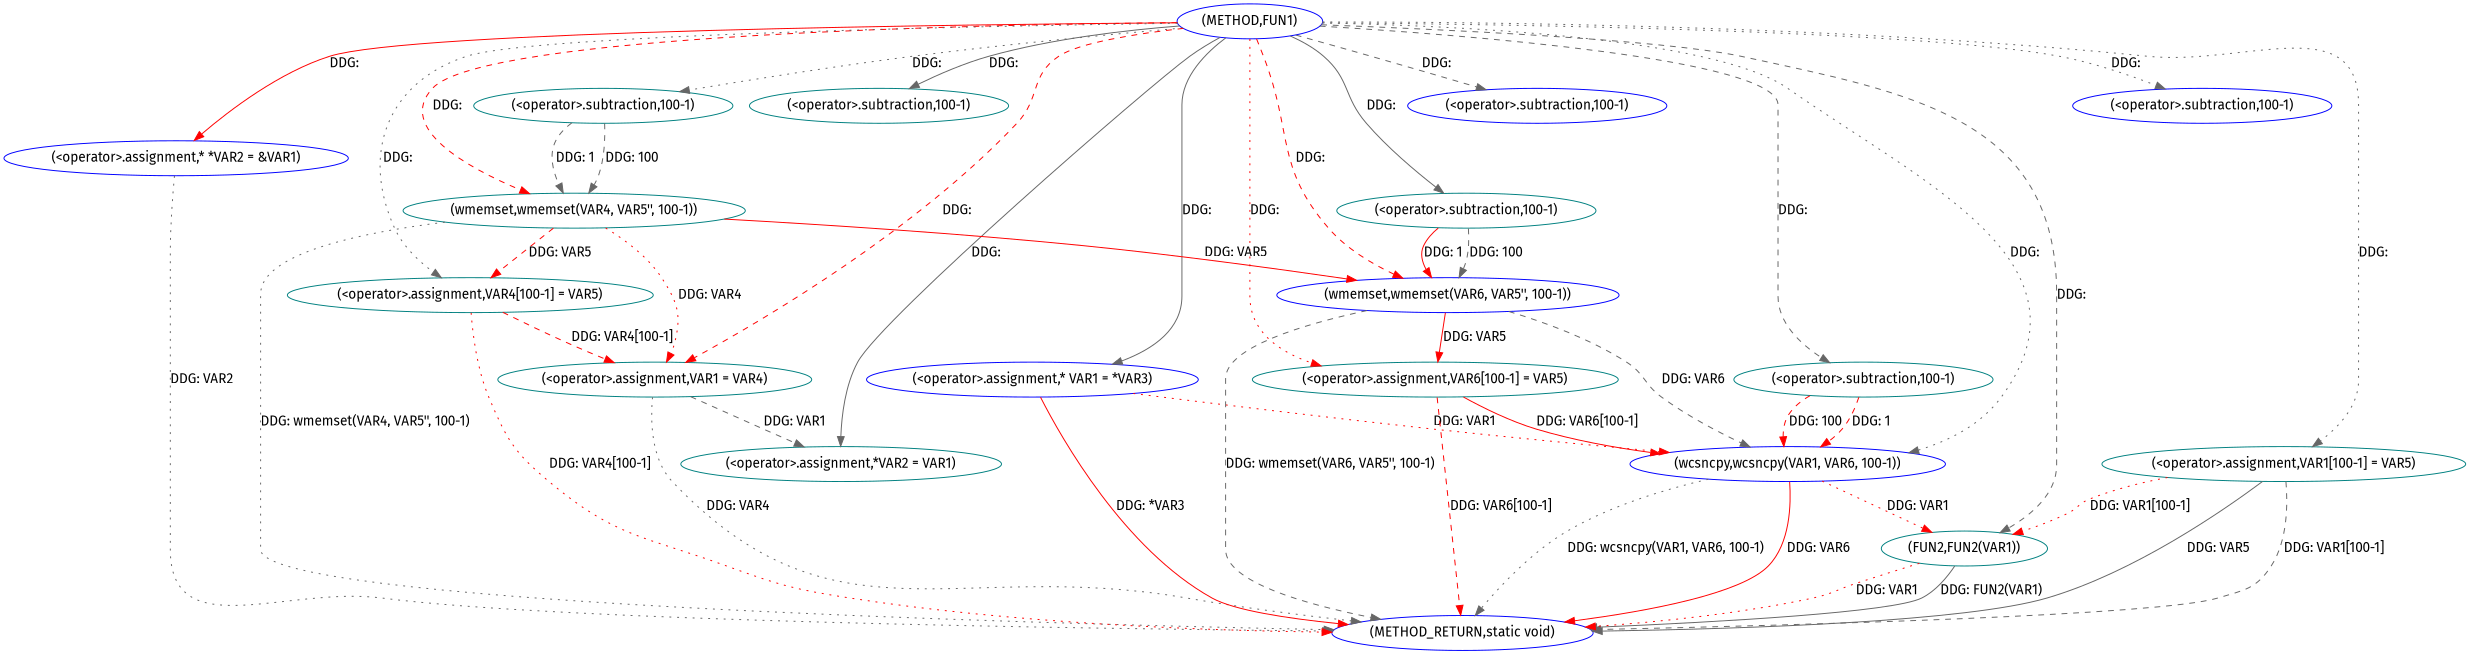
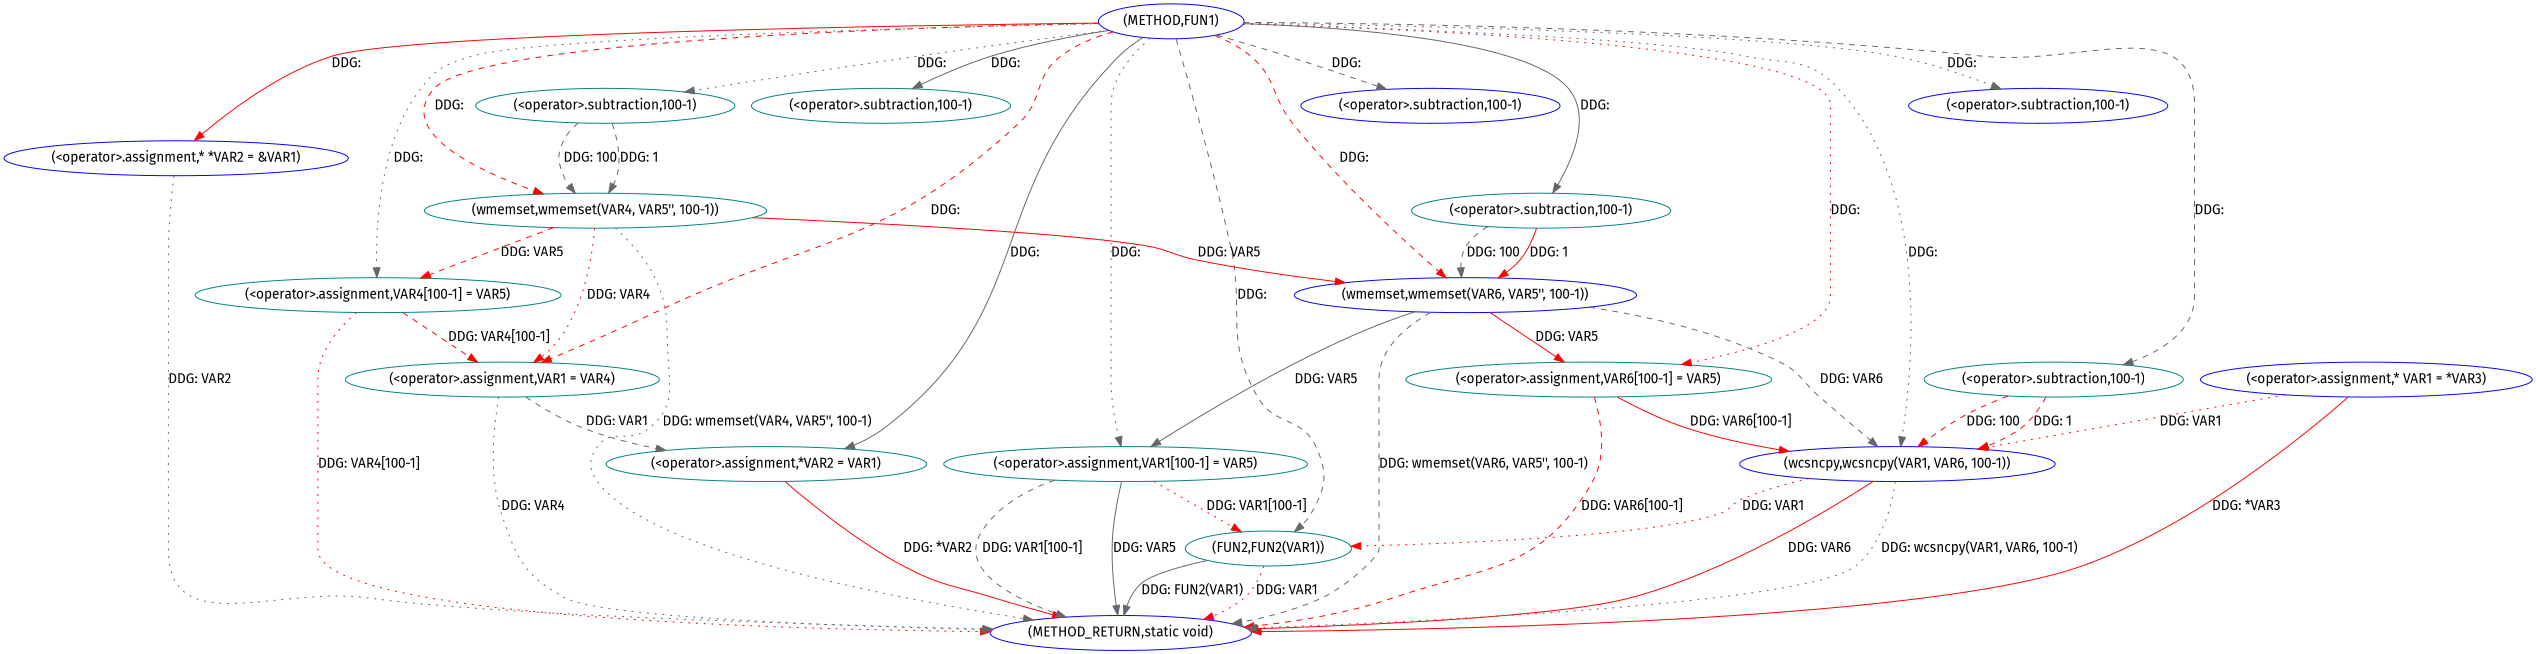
  digraph {
    fontname="Fira Sans"
    node [color=teal fontname="Fira Sans"]
    edge [color=gray40 fontname="Fira Sans" style=dashed]
    n1 [color=blue label="(METHOD,FUN1)"]
    n2 [color=blue label="(<operator>.assignment,* *VAR2 = &VAR1)"]
    n3 [label="(wmemset,wmemset(VAR4, VAR5'', 100-1))"]
    n4 [label="(<operator>.subtraction,100-1)"]
    n5 [label="(<operator>.assignment,VAR4[100-1] = VAR5)"]
    n6 [label="(<operator>.subtraction,100-1)"]
    n7 [label="(<operator>.assignment,VAR1 = VAR4)"]
    n8 [label="(<operator>.assignment,*VAR2 = VAR1)"]
    n9 [color=blue label="(<operator>.assignment,* VAR1 = *VAR3)"]
    n10 [color=blue label="(wmemset,wmemset(VAR6, VAR5'', 100-1))"]
    n11 [label="(<operator>.subtraction,100-1)"]
    n12 [label="(<operator>.assignment,VAR6[100-1] = VAR5)"]
    n13 [color=blue label="(<operator>.subtraction,100-1)"]
    n14 [color=blue label="(wcsncpy,wcsncpy(VAR1, VAR6, 100-1))"]
    n15 [label="(<operator>.subtraction,100-1)"]
    n16 [label="(<operator>.assignment,VAR1[100-1] = VAR5)"]
    n17 [color=blue label="(<operator>.subtraction,100-1)"]
    n18 [label="(FUN2,FUN2(VAR1))"]
    n19 [color=blue label="(METHOD_RETURN,static void)"]
    n1 -> n2 [color=red label="DDG: " style=solid]
    n1 -> n3 [color=red label="DDG: "]
    n1 -> n4 [label="DDG: " style=dotted]
    n1 -> n5 [label="DDG: " style=dotted]
    n1 -> n6 [label="DDG: " style=solid]
    n1 -> n7 [color=red label="DDG: "]
    n1 -> n8 [label="DDG: " style=solid]
-   n1 -> n9 [label="DDG: " style=solid]
    n1 -> n10 [color=red label="DDG: "]
    n1 -> n11 [label="DDG: " style=solid]
    n1 -> n12 [color=red label="DDG: " style=dotted]
    n1 -> n13 [label="DDG: "]
    n1 -> n14 [label="DDG: " style=dotted]
    n1 -> n15 [label="DDG: "]
    n1 -> n16 [label="DDG: " style=dotted]
    n1 -> n17 [label="DDG: " style=dotted]
    n1 -> n18 [label="DDG: "]
    n2 -> n19 [label="DDG: VAR2" style=dotted]
    n3 -> n5 [color=red label="DDG: VAR5"]
    n3 -> n7 [color=red label="DDG: VAR4" style=dotted]
    n3 -> n10 [color=red label="DDG: VAR5" style=solid]
    n3 -> n19 [label="DDG: wmemset(VAR4, VAR5'', 100-1)" style=dotted]
    n4 -> n3 [label="DDG: 100"]
    n4 -> n3 [label="DDG: 1"]
    n5 -> n7 [color=red label="DDG: VAR4[100-1]"]
    n5 -> n19 [color=red label="DDG: VAR4[100-1]" style=dotted]
    n7 -> n8 [label="DDG: VAR1"]
    n7 -> n19 [label="DDG: VAR4" style=dotted]
+   n8 -> n19 [color=red label="DDG: *VAR2" style=solid]
    n9 -> n14 [color=red label="DDG: VAR1" style=dotted]
    n9 -> n19 [color=red label="DDG: *VAR3" style=solid]
    n10 -> n12 [color=red label="DDG: VAR5" style=solid]
    n10 -> n14 [label="DDG: VAR6"]
+   n10 -> n16 [label="DDG: VAR5" style=solid]
    n10 -> n19 [label="DDG: wmemset(VAR6, VAR5'', 100-1)"]
    n11 -> n10 [label="DDG: 100"]
    n11 -> n10 [color=red label="DDG: 1" style=solid]
    n12 -> n14 [color=red label="DDG: VAR6[100-1]" style=solid]
    n12 -> n19 [color=red label="DDG: VAR6[100-1]"]
    n14 -> n18 [color=red label="DDG: VAR1" style=dotted]
    n14 -> n19 [color=red label="DDG: VAR6" style=solid]
    n14 -> n19 [label="DDG: wcsncpy(VAR1, VAR6, 100-1)" style=dotted]
    n15 -> n14 [color=red label="DDG: 100"]
    n15 -> n14 [color=red label="DDG: 1"]
    n16 -> n18 [color=red label="DDG: VAR1[100-1]" style=dotted]
    n16 -> n19 [label="DDG: VAR1[100-1]"]
    n16 -> n19 [label="DDG: VAR5" style=solid]
    n18 -> n19 [label="DDG: FUN2(VAR1)" style=solid]
    n18 -> n19 [color=red label="DDG: VAR1" style=dotted]
  }
